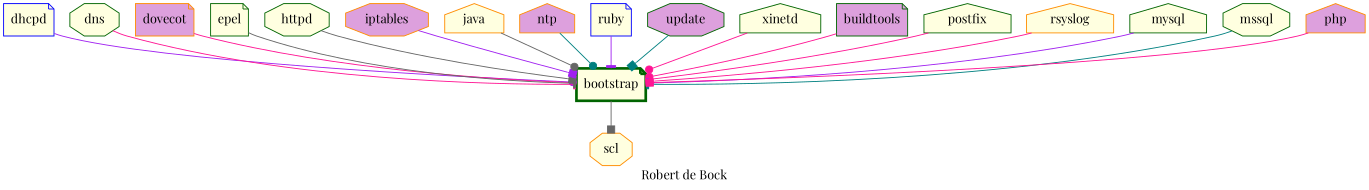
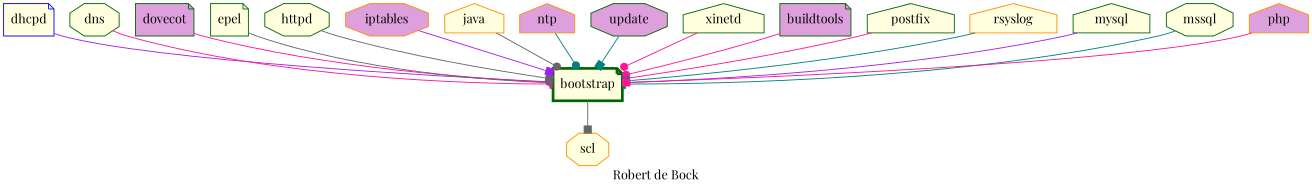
  digraph {
    fontname="Playfair Display"
    label="Robert de Bock"
    node [color=darkgreen fillcolor=lightyellow fontname="Playfair Display" shape=house style=filled]
    edge [arrowhead=tee color=deeppink fontname="Playfair Display"]
    bootstrap [penwidth=3 shape=note width=0.4]
    scl [color=darkorange shape=octagon width=0.4]
    dhcpd [color=blue shape=note width=0.4]
    dns [shape=octagon width=0.4]
-   dovecot [color=darkorange fillcolor=plum shape=note width=0.4]
+   dovecot [fillcolor=plum shape=note width=0.4]
    epel [shape=note width=0.4]
    httpd [shape=octagon width=0.4]
    iptables [color=darkorange fillcolor=plum shape=octagon width=0.4]
    java [color=darkorange width=0.4]
    ntp [color=darkorange fillcolor=plum width=0.4]
-   ruby [color=blue shape=note width=0.4]
    update [fillcolor=plum shape=octagon width=0.4]
    xinetd [width=0.4]
    buildtools [fillcolor=plum shape=note width=0.4]
    postfix [width=0.4]
    rsyslog [color=darkorange width=0.4]
    mysql [width=0.4]
    mssql [shape=octagon width=0.4]
    php [color=darkorange fillcolor=plum width=0.4]
    bootstrap -> scl [arrowhead=box color=gray40]
    dhcpd -> bootstrap [arrowhead=dot color=purple]
    dns -> bootstrap
    dovecot -> bootstrap
    epel -> bootstrap [color=gray40]
    httpd -> bootstrap [arrowhead=box color=gray40]
    iptables -> bootstrap [arrowhead=box color=purple]
    java -> bootstrap [arrowhead=dot color=gray40]
    ntp -> bootstrap [arrowhead=dot color=teal]
-   ruby -> bootstrap [color=purple]
    update -> bootstrap [arrowhead=box color=teal]
    xinetd -> bootstrap [arrowhead=dot]
    buildtools -> bootstrap [arrowhead=dot]
    postfix -> bootstrap
-   rsyslog -> bootstrap [arrowhead=box]
+   rsyslog -> bootstrap [arrowhead=box color=teal]
    mysql -> bootstrap [color=purple]
    mssql -> bootstrap [color=teal]
    php -> bootstrap [arrowhead=box]
  }
